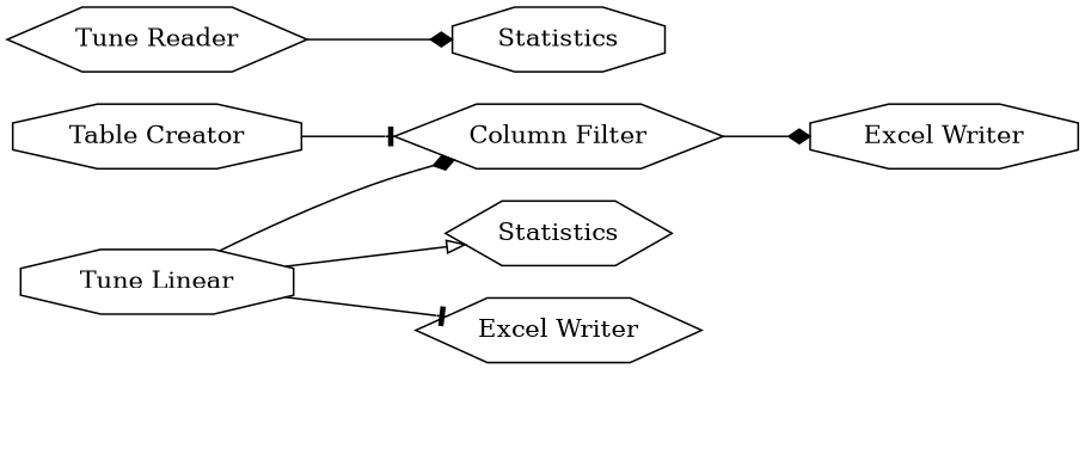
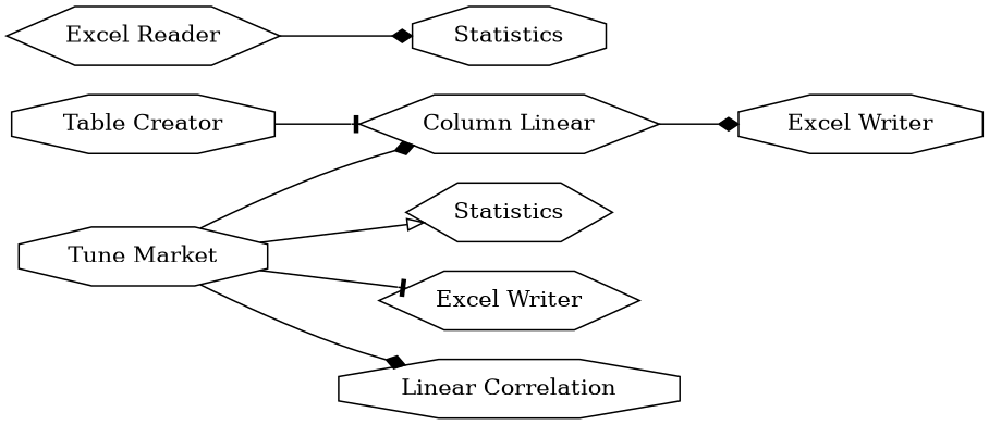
  digraph {
    rankdir=LR
    node [shape=octagon]
    edge [arrowhead=diamond]
    n1 [label="Table Creator"]
-   n2 [label="Column Filter" shape=hexagon]
-   n3 [label="Tune Linear"]
+   n2 [label="Column Linear" shape=hexagon]
+   n3 [label="Tune Market"]
    n4 [label=Statistics shape=hexagon]
    n5 [label="Excel Writer" shape=hexagon]
+   n6 [label="Linear Correlation"]
    n7 [label="Excel Writer"]
    n8 [label=Statistics]
-   n9 [label="Tune Reader" shape=hexagon]
+   n9 [label="Excel Reader" shape=hexagon]
    n1 -> n2 [arrowhead=tee]
    n2 -> n7
    n3 -> n2
    n3 -> n4 [arrowhead=onormal]
    n3 -> n5 [arrowhead=tee]
+   n3 -> n6
    n9 -> n8
  }
